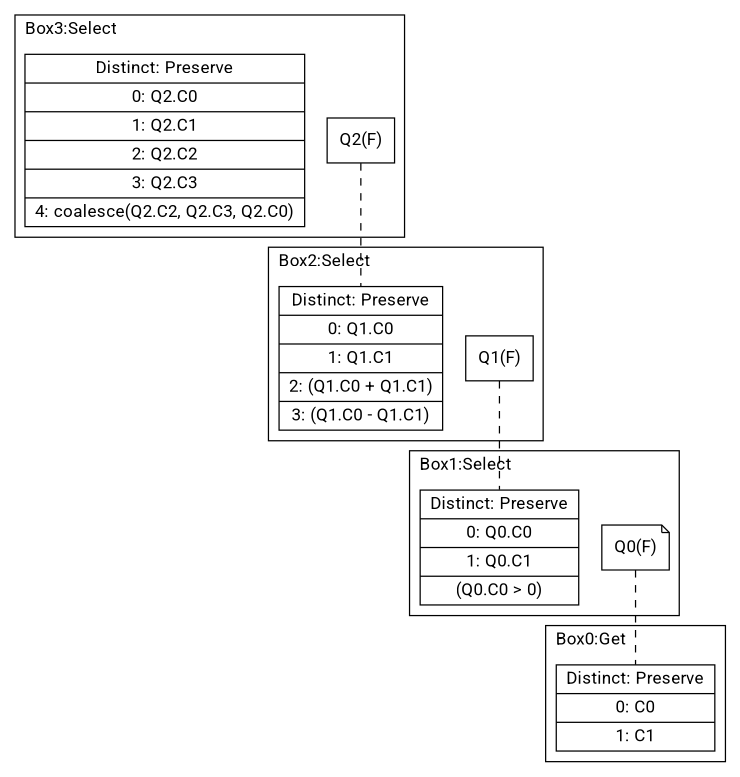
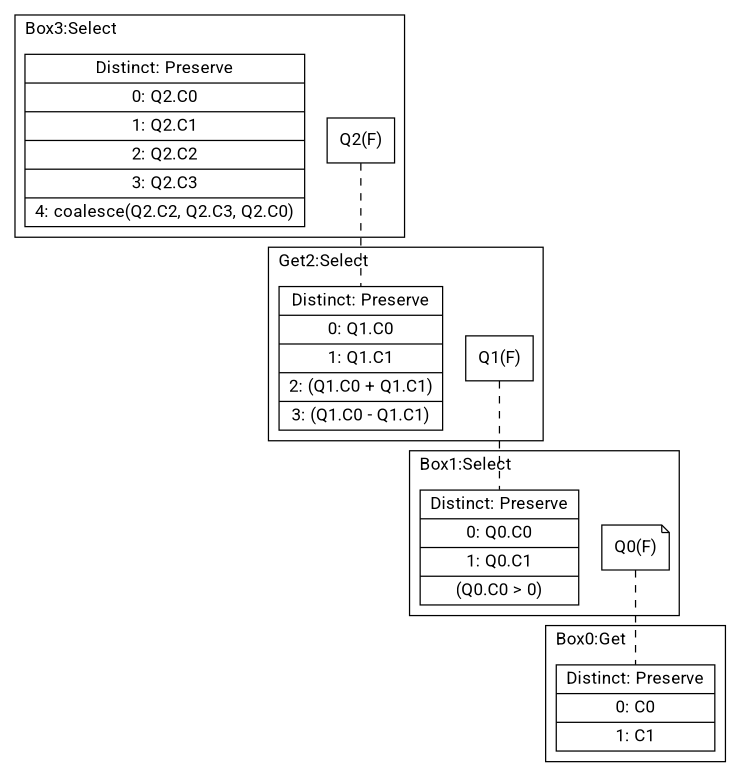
  digraph {
    compound=true
    labeljust=l
    fontname=Roboto
    node [shape=record fontname=Roboto]
    edge [arrowhead=none style=dashed fontname=Roboto]
    n1 [label="Q2(F)" shape=box]
    n2 [label="{ Distinct: Preserve| 0: Q2.C0| 1: Q2.C1| 2: Q2.C2| 3: Q2.C3| 4: coalesce(Q2.C2, Q2.C3, Q2.C0) }"]
    n3 [label="Q1(F)" shape=box]
    n4 [label="{ Distinct: Preserve| 0: Q1.C0| 1: Q1.C1| 2: (Q1.C0 + Q1.C1)| 3: (Q1.C0 - Q1.C1) }"]
    n5 [label="Q0(F)" shape=note]
    n6 [label="{ Distinct: Preserve| 0: Q0.C0| 1: Q0.C1| (Q0.C0 \> 0) }"]
    n7 [label="{ Distinct: Preserve| 0: C0| 1: C1 }"]
    subgraph cluster_1 {
      label="Box3:Select"
      n2
      subgraph sub_2 {
        label="Box3:Select"
        rank=same
        n1
      }
    }
    subgraph cluster_3 {
-     label="Box2:Select"
+     label="Get2:Select"
      n4
      subgraph sub_4 {
        label="Box2:Select"
        rank=same
        n3
      }
    }
    subgraph cluster_5 {
      label="Box1:Select"
      n6
      subgraph sub_6 {
        label="Box1:Select"
        rank=same
        n5
      }
    }
    subgraph cluster_7 {
      label="Box0:Get"
      n7
      subgraph sub_8 {
        label="Box0:Get"
        rank=same
      }
    }
    n1 -> n4
    n3 -> n6
    n5 -> n7
  }
